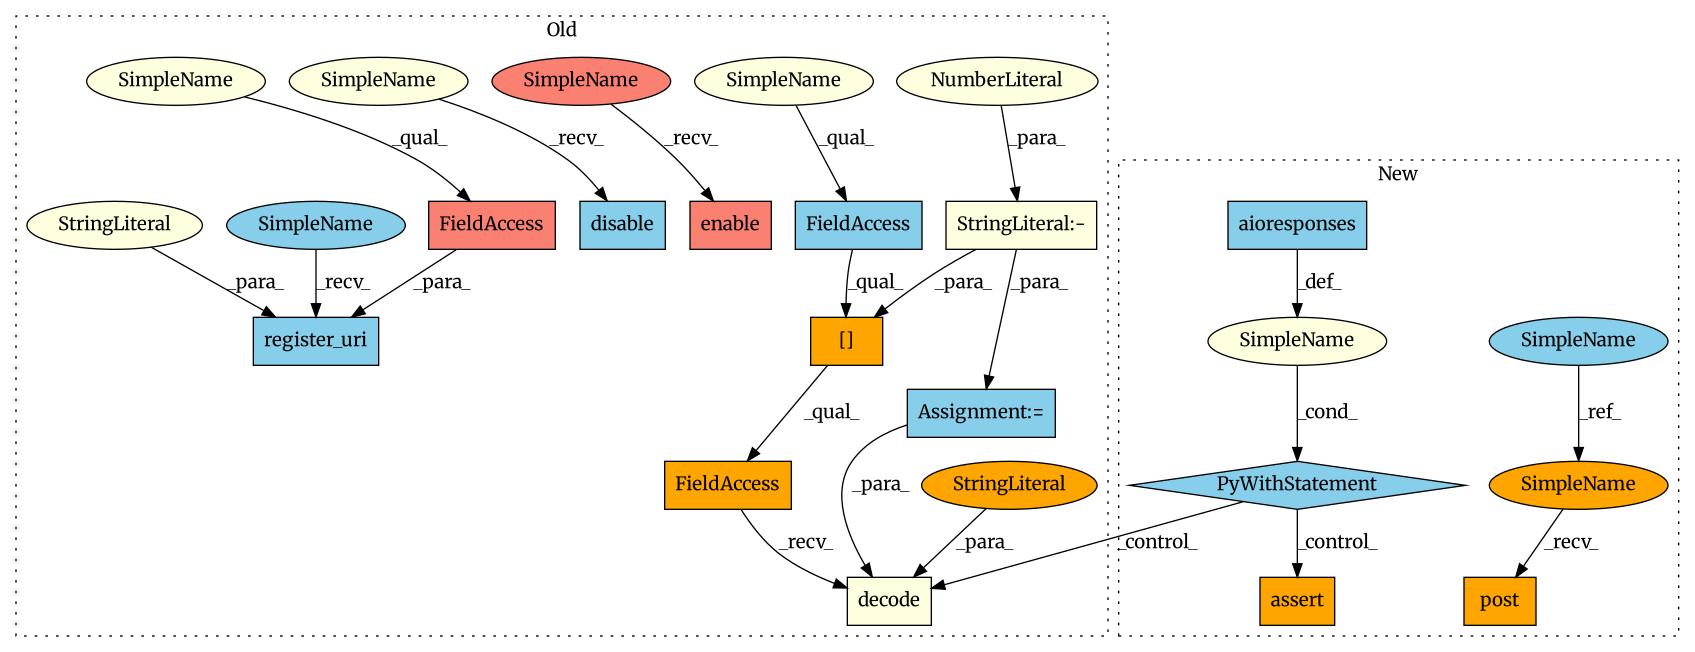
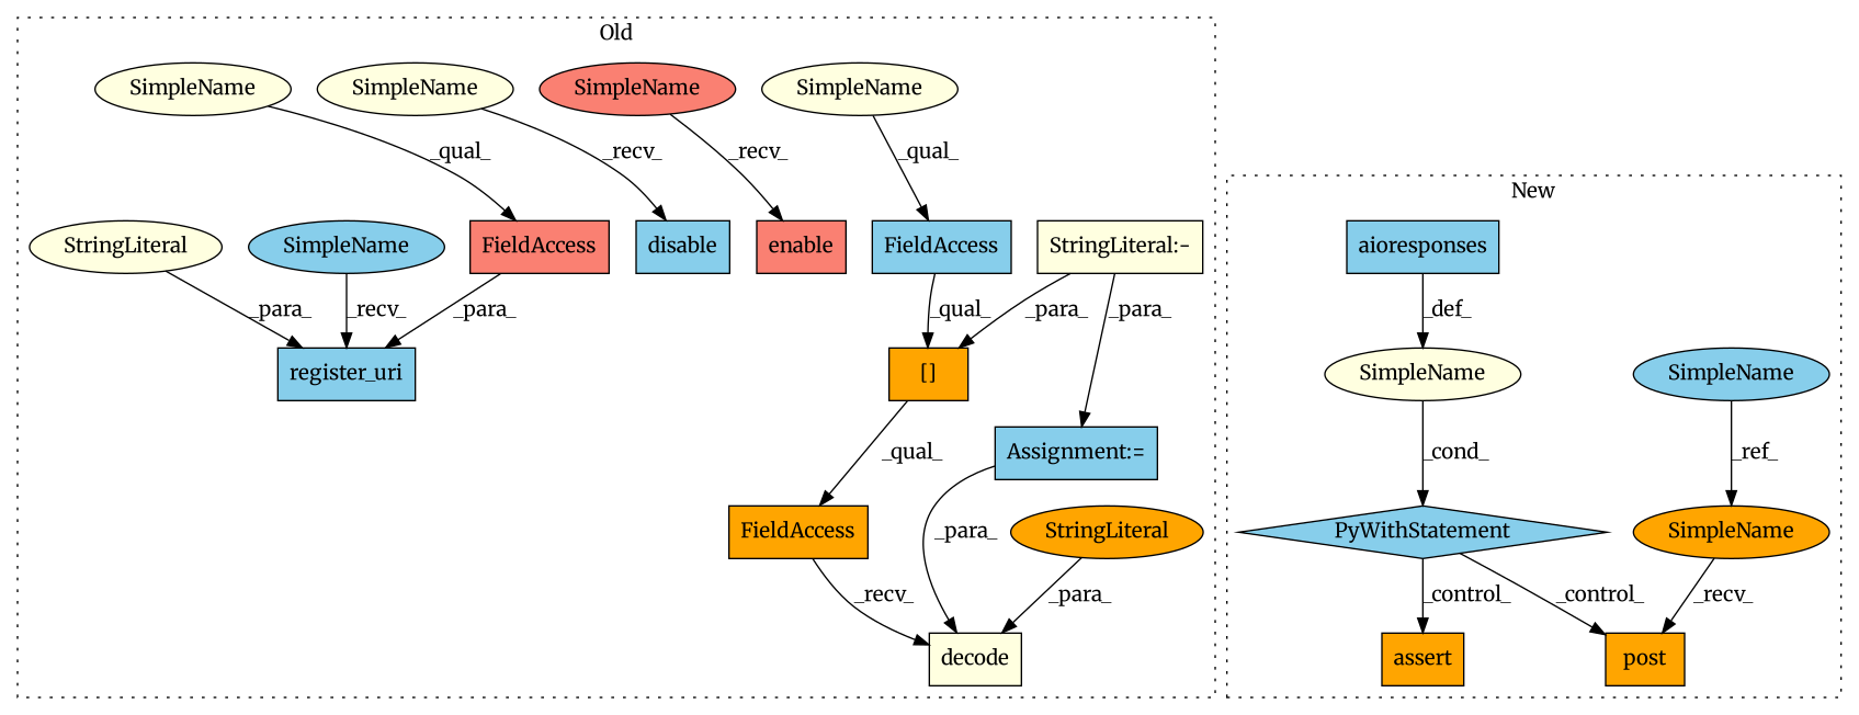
  digraph {
    fontname=Merriweather
    node [a=42 fillcolor=lightyellow fontname=Merriweather l=9 s=4219 shape=box style=filled]
    edge [fontname=Merriweather]
    n1 [a=32 l="7,1" label=decode s="4254,4268"]
    n2 [a=45 fillcolor=orange l=7 label=StringLiteral s=4261 shape=ellipse]
    n3 [a=38 l=1 label="StringLiteral:-" s=4245]
-   n4 [a=34 l=1 label=NumberLiteral s=4246 shape=ellipse]
    n5 [a=2 fillcolor=orange l="26,1" label="[]" s="4219,4247"]
    n6 [a=22 fillcolor=skyblue l=25 label=FieldAccess]
    n7 [a=22 fillcolor=orange l=34 label=FieldAccess]
    n8 [a=7 fillcolor=skyblue l=1 label="Assignment:=" s=4218]
    n9 [a=32 fillcolor=skyblue l="13,1" label=register_uri s="3886,3987"]
    n10 [a=22 fillcolor=salmon l=14 label=FieldAccess s=3899]
    n11 [a=32 fillcolor=salmon l=8 label=enable s=4004]
    n12 [a=32 fillcolor=skyblue label=disable s=4130]
    n13 [a=45 l=37 label=StringLiteral s=3950 shape=ellipse]
    n14 [fillcolor=salmon label=SimpleName s=3994 shape=ellipse]
    n15 [label=SimpleName s=4120 shape=ellipse]
    n16 [label=SimpleName s=3899 shape=ellipse]
    n17 [fillcolor=skyblue label=SimpleName s=3876 shape=ellipse]
    n18 [label=SimpleName shape=ellipse]
    n19 [a=32 fillcolor=orange l="5,1" label=post s="4091,4187"]
    n20 [label=SimpleName shape=ellipse l="" s=""]
    n21 [a=104 fillcolor=skyblue l="10,2" label=PyWithStatement s="4032,4056" shape=diamond]
    n22 [a=32 fillcolor=skyblue l=14 label=aioresponses s=4042]
    n23 [a=6 fillcolor=orange l=7 label=assert s=4378]
    n24 [fillcolor=skyblue l=6 label=SimpleName s=4070 shape=ellipse]
    n25 [fillcolor=orange l=6 label=SimpleName s=4084 shape=ellipse]
    subgraph cluster_1 {
      label=Old
      style=dotted
      n1
      n2
      n3
-     n4
      n5
      n6
      n7
      n8
      n9
      n10
      n11
      n12
      n13
      n14
      n15
      n16
      n17
      n18
    }
    subgraph cluster_2 {
      label=New
      style=dotted
      n19
      n20
      n21
      n22
      n23
      n24
      n25
    }
    n2 -> n1 [label=_para_]
    n3 -> n5 [label=_para_]
    n3 -> n8 [label=_para_]
-   n4 -> n3 [label=_para_]
    n5 -> n7 [label=_qual_]
    n6 -> n5 [label=_qual_]
    n7 -> n1 [label=_recv_]
    n8 -> n1 [label=_para_]
    n10 -> n9 [label=_para_]
    n13 -> n9 [label=_para_]
    n14 -> n11 [label=_recv_]
    n15 -> n12 [label=_recv_]
    n16 -> n10 [label=_qual_]
    n17 -> n9 [label=_recv_]
    n18 -> n6 [label=_qual_]
    n20 -> n21 [label=_cond_]
-   n21 -> n1 [label=_control_]
+   n21 -> n19 [label=_control_]
    n21 -> n23 [label=_control_]
    n22 -> n20 [label=_def_]
    n24 -> n25 [label=_ref_]
    n25 -> n19 [label=_recv_]
  }
